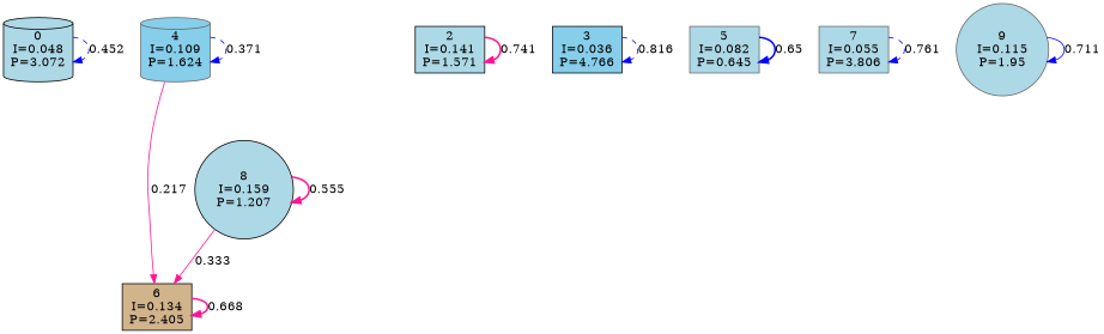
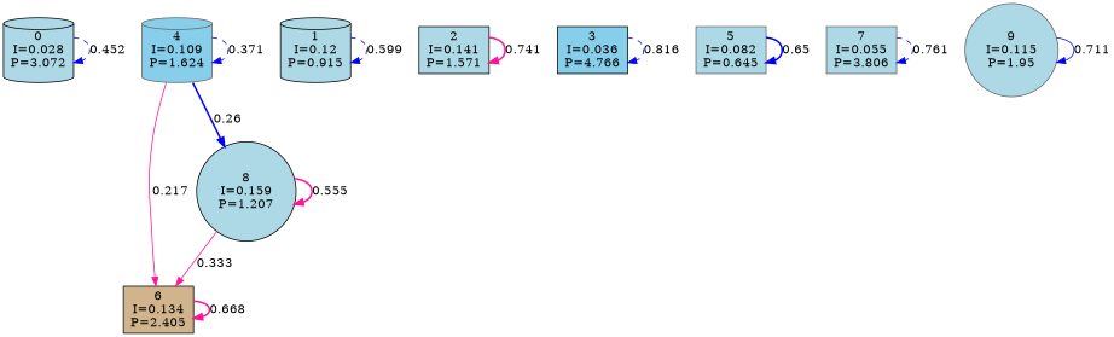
  digraph {
    node [color=black fillcolor=lightblue shape=box style=filled]
    edge [color=blue style=dashed]
-   n1 [label="0\nI=0.048\nP=3.072" shape=cylinder]
+   n1 [label="0\nI=0.028\nP=3.072" shape=cylinder]
    n2 [fillcolor=tan label="6\nI=0.134\nP=2.405"]
+   n3 [label="1\nI=0.12\nP=0.915" shape=cylinder]
    n4 [label="2\nI=0.141\nP=1.571"]
    n5 [fillcolor=skyblue label="3\nI=0.036\nP=4.766"]
    n6 [color=gray40 fillcolor=skyblue label="4\nI=0.109\nP=1.624" shape=cylinder]
    n7 [label="8\nI=0.159\nP=1.207" shape=circle]
    n8 [color=gray40 label="5\nI=0.082\nP=0.645"]
    n9 [color=gray40 label="7\nI=0.055\nP=3.806"]
    n10 [color=gray40 label="9\nI=0.115\nP=1.95" shape=circle]
    n1 -> n1 [label=0.452]
    n2 -> n2 [color=deeppink label=0.668 style=bold]
+   n3 -> n3 [label=0.599]
    n4 -> n4 [color=deeppink label=0.741 style=bold]
    n5 -> n5 [label=0.816]
    n6 -> n2 [color=deeppink label=0.217 style=solid]
    n6 -> n6 [label=0.371]
+   n6 -> n7 [label=0.26 style=bold]
    n7 -> n2 [color=deeppink label=0.333 style=solid]
    n7 -> n7 [color=deeppink label=0.555 style=bold]
    n8 -> n8 [label=0.65 style=bold]
    n9 -> n9 [label=0.761]
    n10 -> n10 [label=0.711 style=solid]
  }
